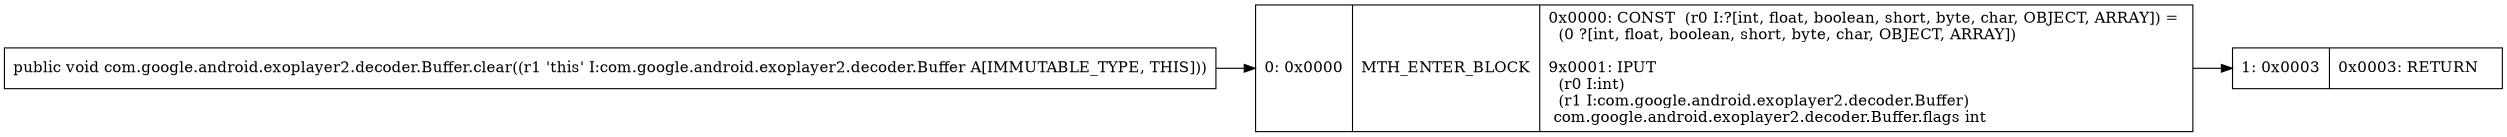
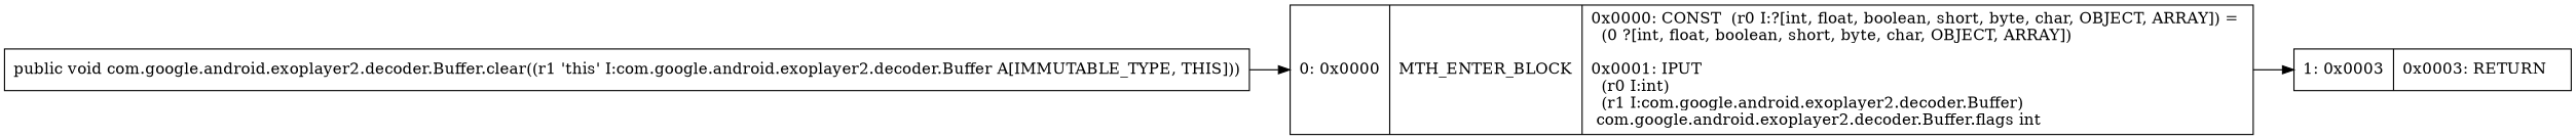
  digraph {
    rankdir=LR
    node [shape=record]
-   n1 [label="{0\:\ 0x0000|MTH_ENTER_BLOCK\l|0x0000: CONST  (r0 I:?[int, float, boolean, short, byte, char, OBJECT, ARRAY]) = \l  (0 ?[int, float, boolean, short, byte, char, OBJECT, ARRAY])\l \l9x0001: IPUT  \l  (r0 I:int)\l  (r1 I:com.google.android.exoplayer2.decoder.Buffer)\l com.google.android.exoplayer2.decoder.Buffer.flags int \l}"]
+   n1 [label="{0\:\ 0x0000|MTH_ENTER_BLOCK\l|0x0000: CONST  (r0 I:?[int, float, boolean, short, byte, char, OBJECT, ARRAY]) = \l  (0 ?[int, float, boolean, short, byte, char, OBJECT, ARRAY])\l \l0x0001: IPUT  \l  (r0 I:int)\l  (r1 I:com.google.android.exoplayer2.decoder.Buffer)\l com.google.android.exoplayer2.decoder.Buffer.flags int \l}"]
    n2 [label="{1\:\ 0x0003|0x0003: RETURN   \l}"]
    n3 [label="{public void com.google.android.exoplayer2.decoder.Buffer.clear((r1 'this' I:com.google.android.exoplayer2.decoder.Buffer A[IMMUTABLE_TYPE, THIS])) }"]
    n1 -> n2
    n3 -> n1
  }
